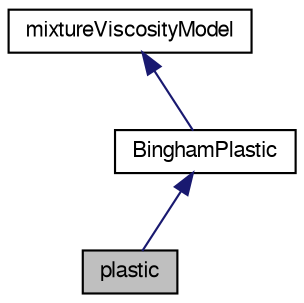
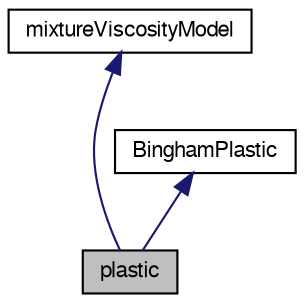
  digraph {
    node [color=black fontname=FreeSans fontsize=10 shape=record]
    edge [color=midnightblue dir=back fontname=FreeSans fontsize=10 labelfontname=FreeSans labelfontsize=10 style=solid]
    n1 [fillcolor=grey75 fontcolor=black height=0.2 label=plastic style=filled width=0.4]
    n2 [height=0.2 label=BinghamPlastic width=0.4]
    n3 [height=0.2 label=mixtureViscosityModel width=0.4]
    n2 -> n1
-   n3 -> n2
+   n3 -> n1
  }
